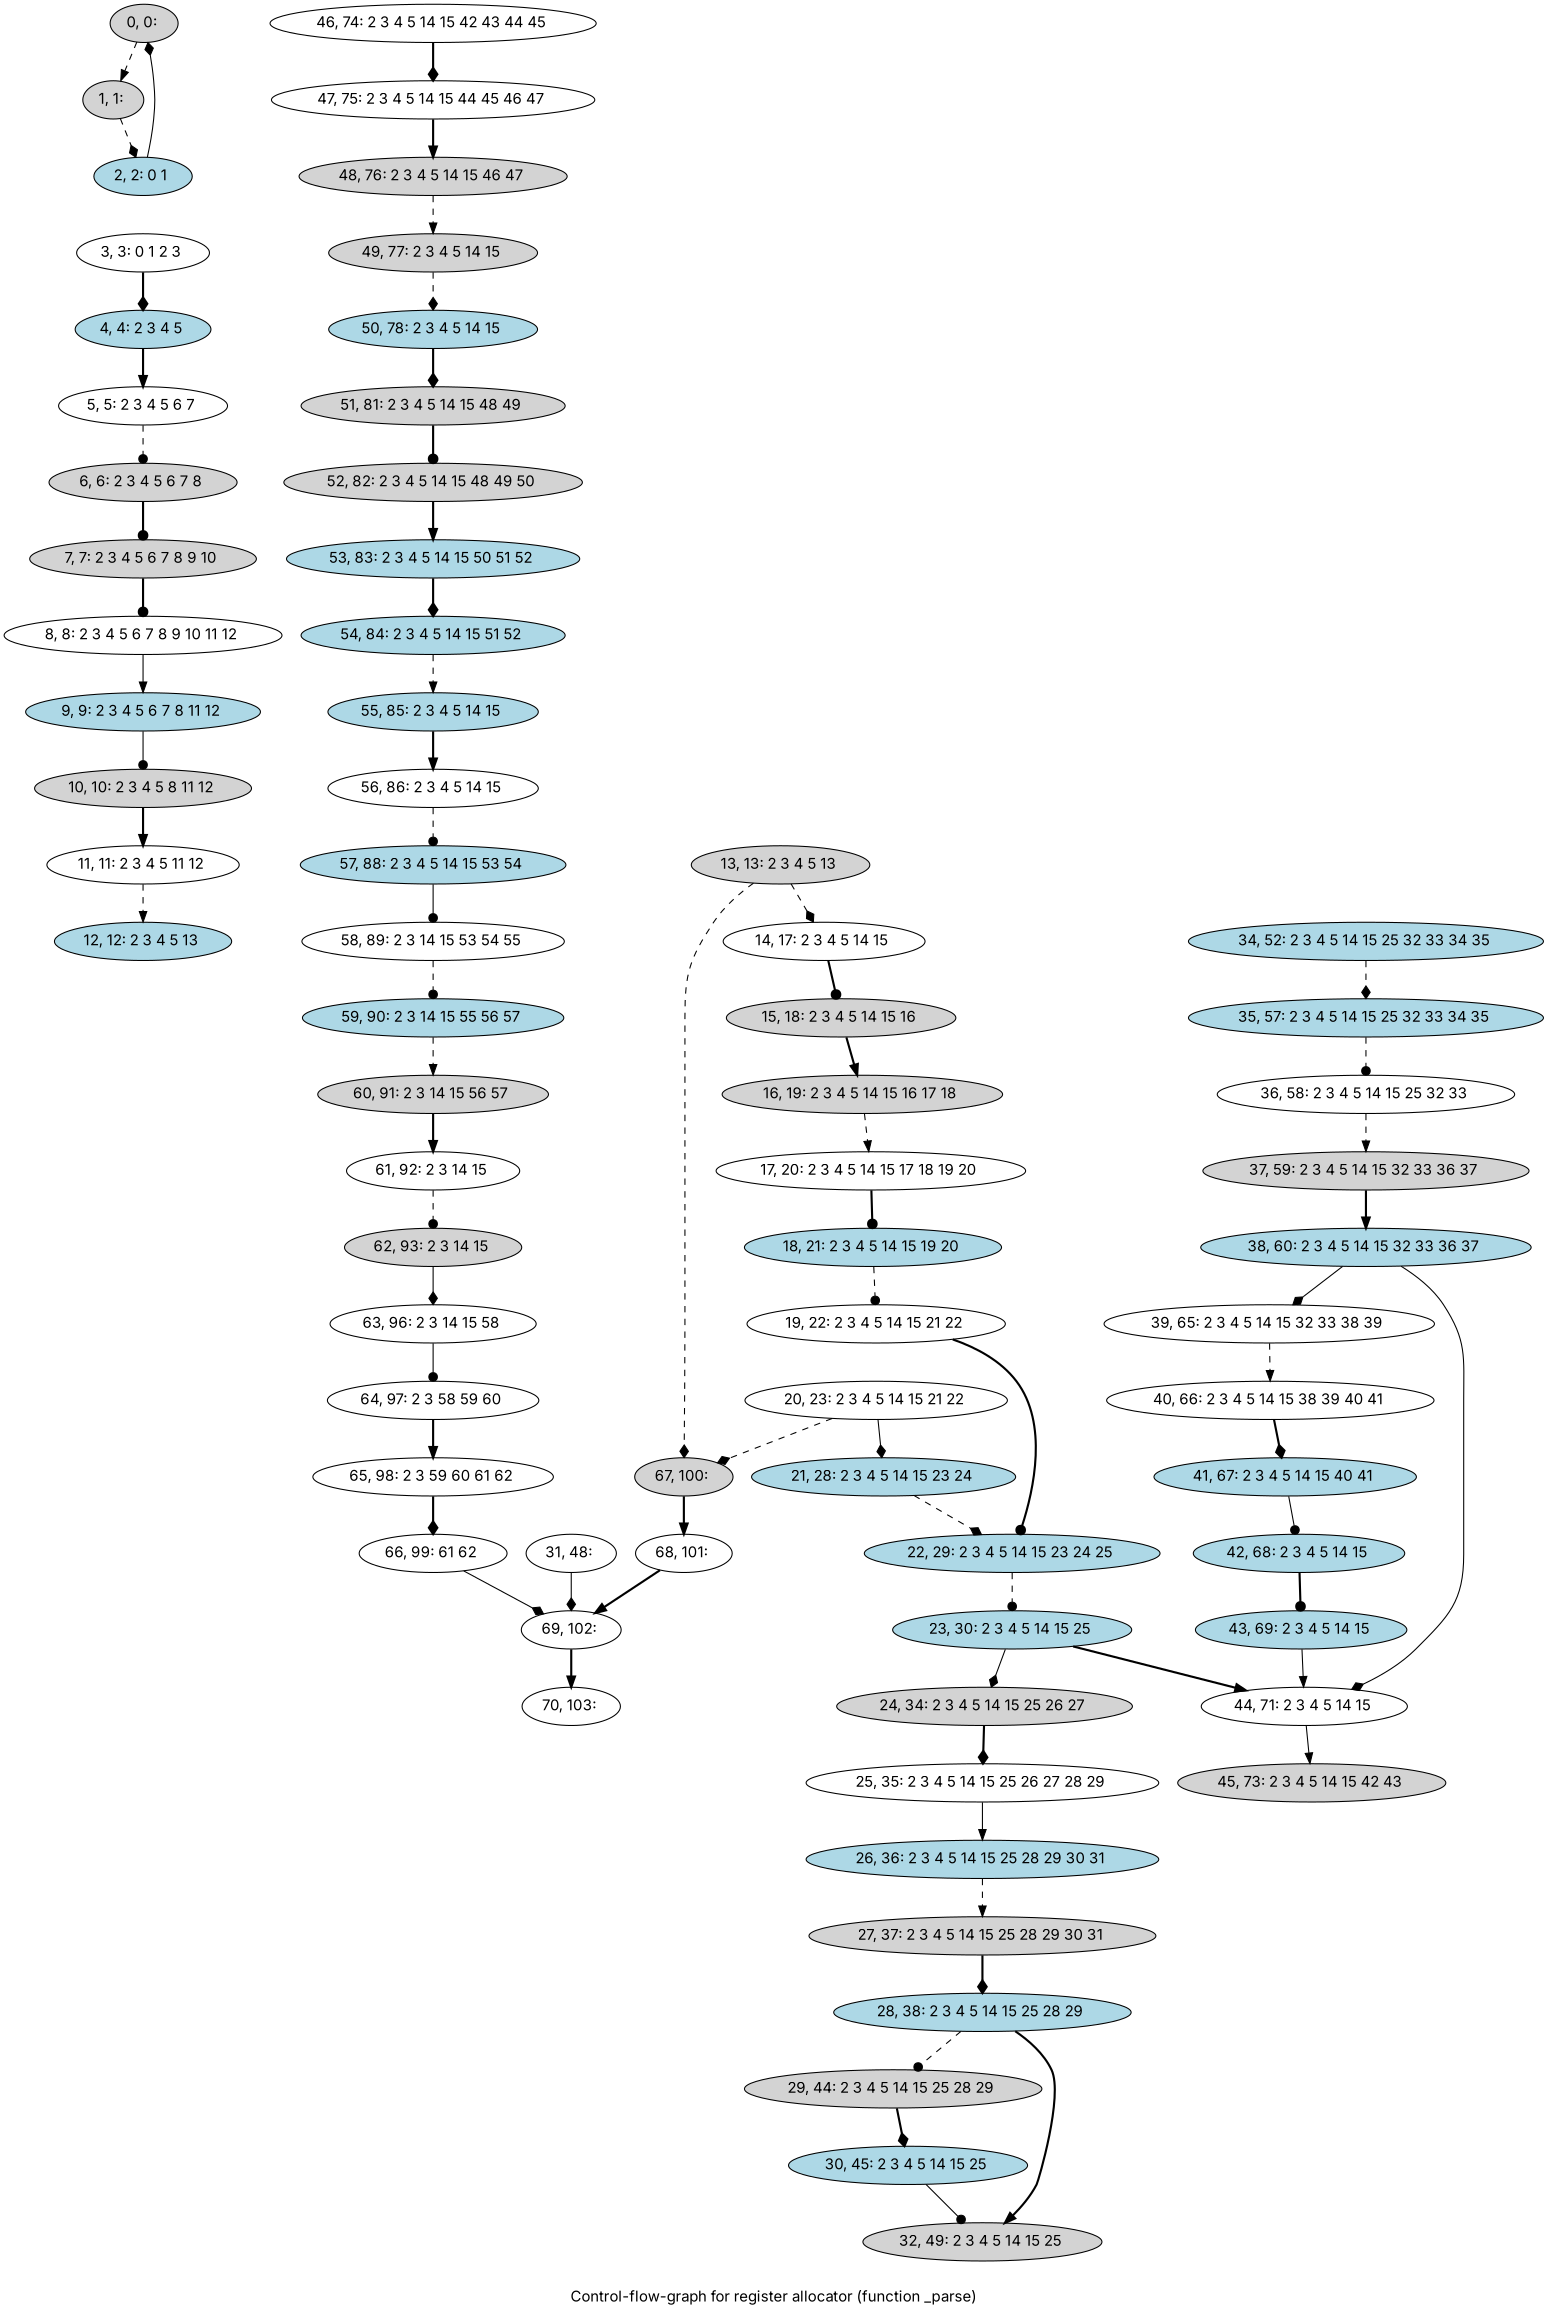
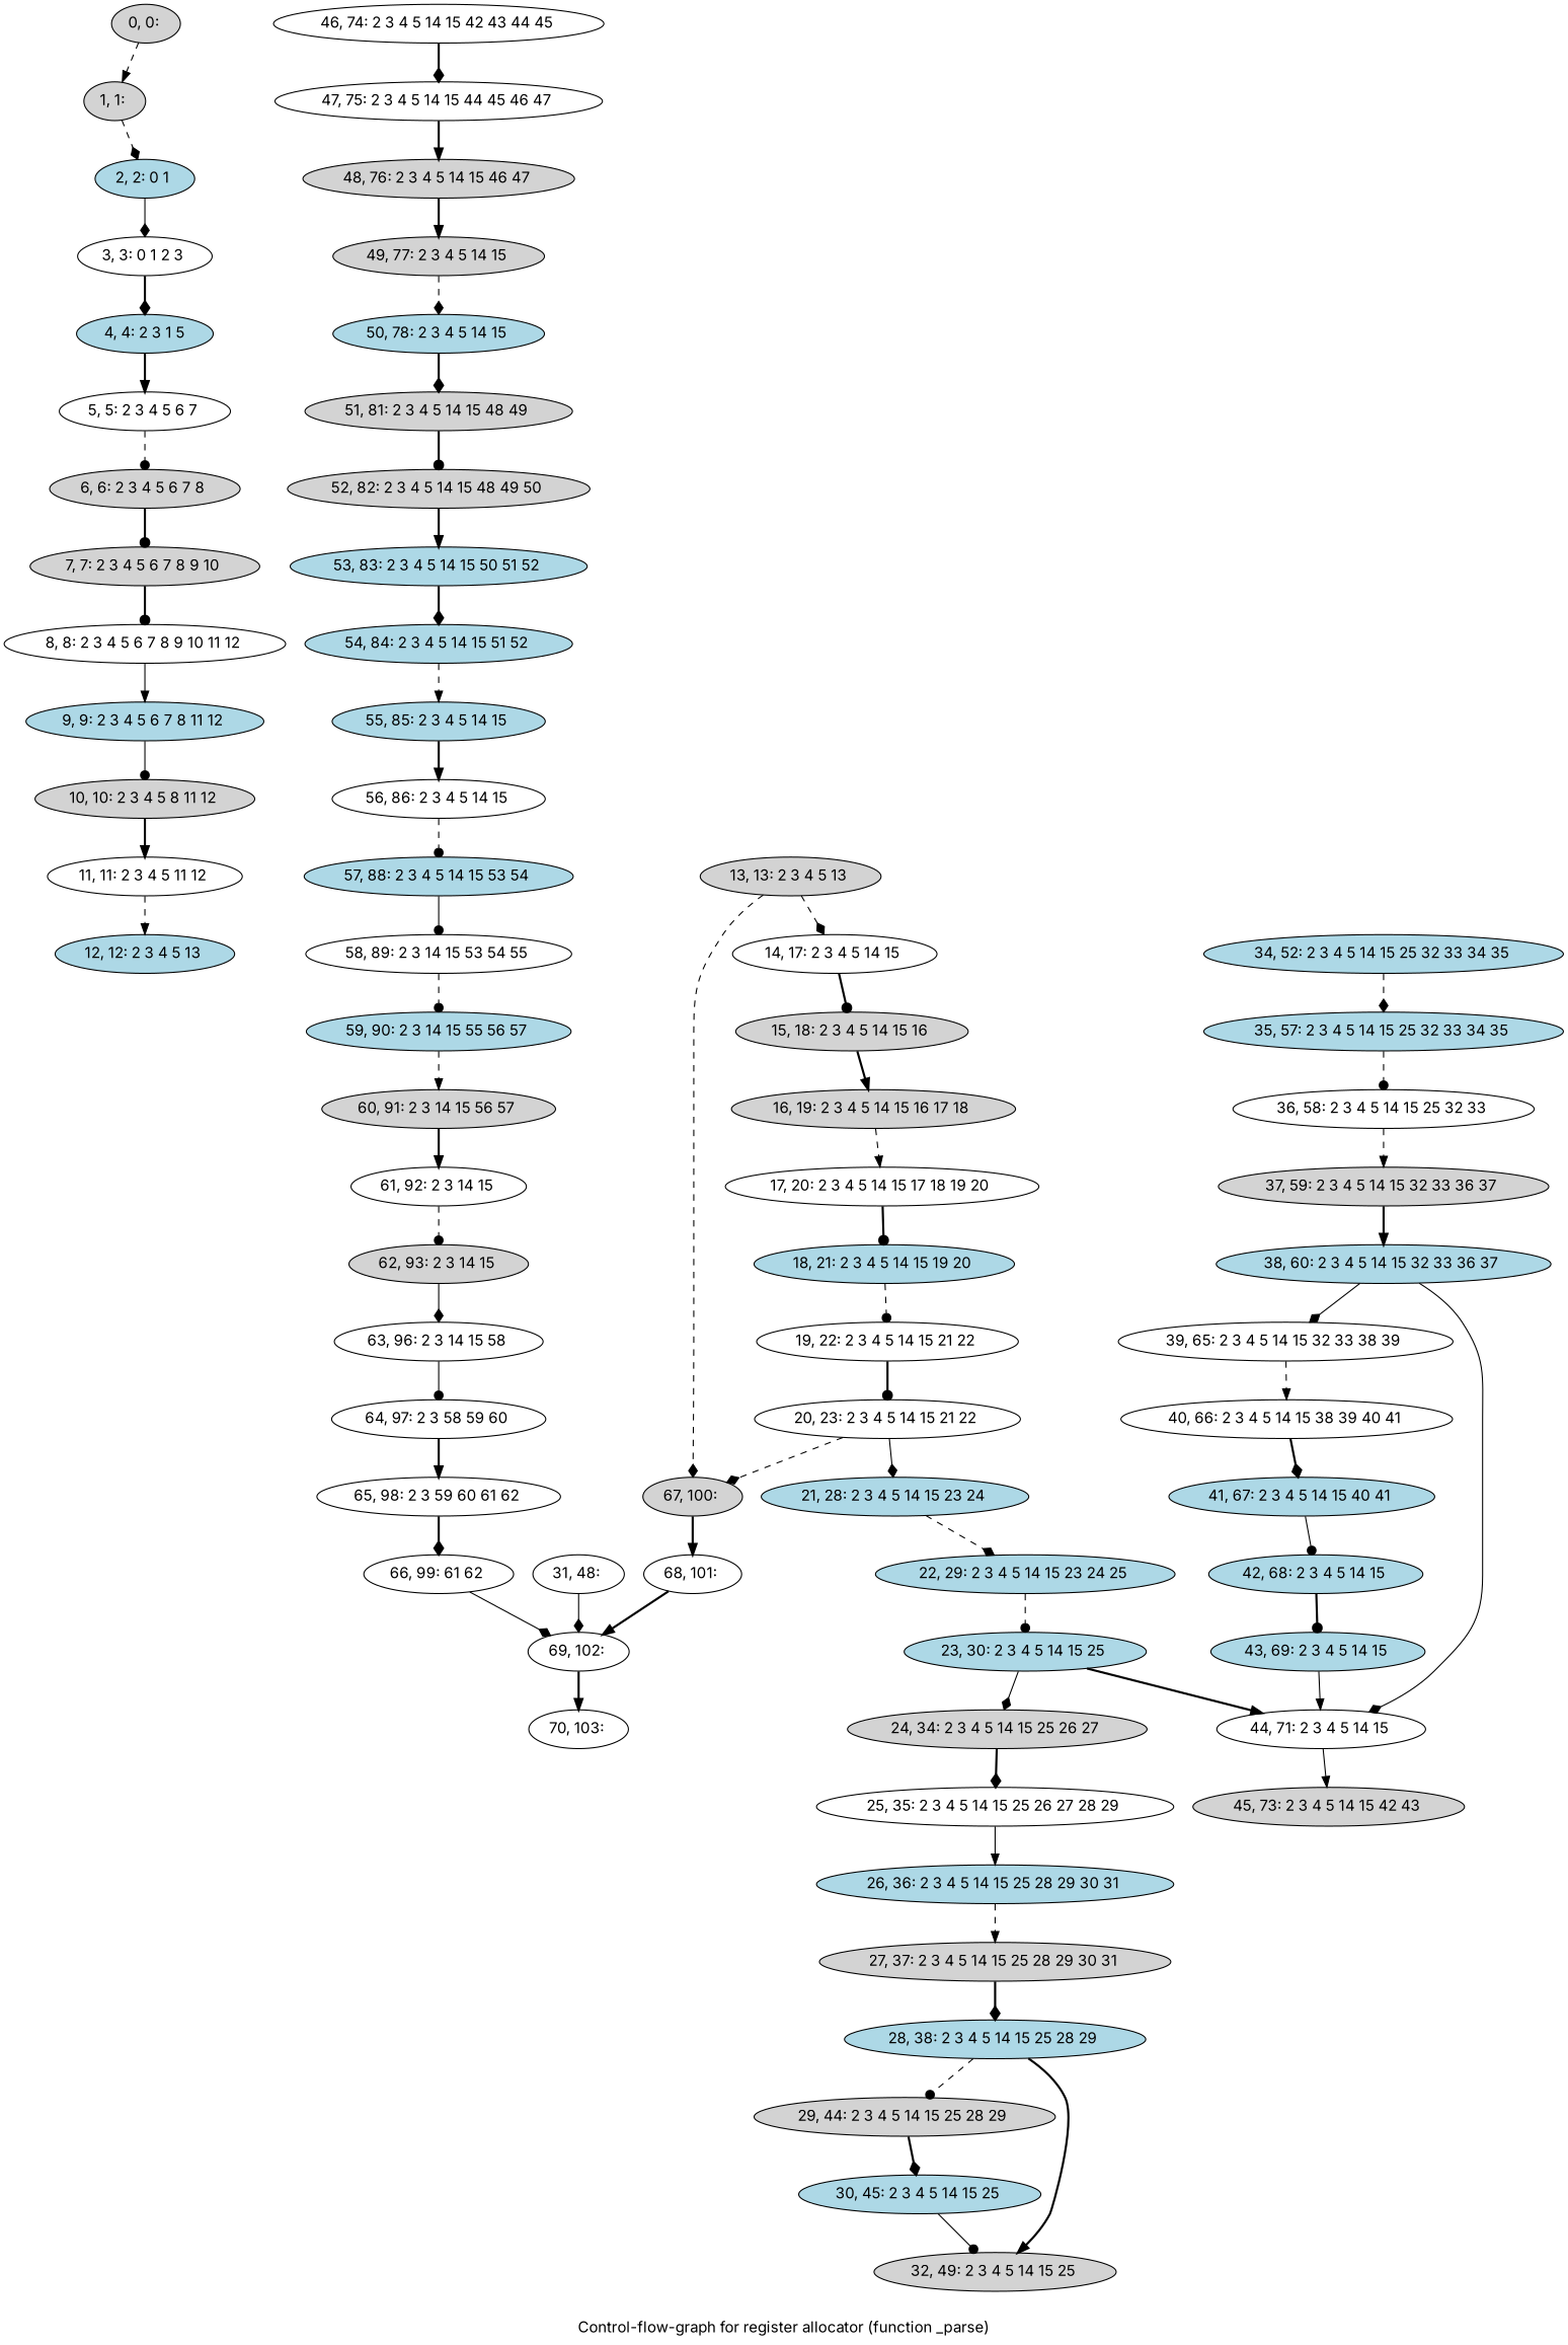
  digraph {
    fontname=Inter
    label="Control-flow-graph for register allocator (function _parse)"
    node [fillcolor=white fontname=Inter style=filled]
    edge [arrowhead=normal fontname=Inter style=bold]
    n1 [fillcolor=lightgrey label="0, 0: "]
    n2 [fillcolor=lightgrey label="1, 1: "]
    n3 [fillcolor=lightblue label="2, 2: 0 1 "]
    n4 [label="3, 3: 0 1 2 3 "]
-   n5 [fillcolor=lightblue label="4, 4: 2 3 4 5 "]
+   n5 [fillcolor=lightblue label="4, 4: 2 3 1 5"]
    n6 [label="5, 5: 2 3 4 5 6 7 "]
    n7 [fillcolor=lightgrey label="6, 6: 2 3 4 5 6 7 8 "]
    n8 [fillcolor=lightgrey label="7, 7: 2 3 4 5 6 7 8 9 10 "]
    n9 [label="8, 8: 2 3 4 5 6 7 8 9 10 11 12 "]
    n10 [fillcolor=lightblue label="9, 9: 2 3 4 5 6 7 8 11 12 "]
    n11 [fillcolor=lightgrey label="10, 10: 2 3 4 5 8 11 12 "]
    n12 [label="11, 11: 2 3 4 5 11 12 "]
    n13 [fillcolor=lightblue label="12, 12: 2 3 4 5 13 "]
    n14 [fillcolor=lightgrey label="13, 13: 2 3 4 5 13 "]
    n15 [label="14, 17: 2 3 4 5 14 15 "]
    n16 [fillcolor=lightgrey label="67, 100: "]
    n17 [fillcolor=lightgrey label="15, 18: 2 3 4 5 14 15 16 "]
    n18 [label="68, 101: "]
    n19 [fillcolor=lightgrey label="16, 19: 2 3 4 5 14 15 16 17 18 "]
    n20 [label="17, 20: 2 3 4 5 14 15 17 18 19 20 "]
    n21 [fillcolor=lightblue label="18, 21: 2 3 4 5 14 15 19 20 "]
    n22 [label="19, 22: 2 3 4 5 14 15 21 22 "]
    n23 [label="20, 23: 2 3 4 5 14 15 21 22 "]
    n24 [fillcolor=lightblue label="21, 28: 2 3 4 5 14 15 23 24 "]
    n25 [fillcolor=lightblue label="22, 29: 2 3 4 5 14 15 23 24 25 "]
    n26 [fillcolor=lightblue label="23, 30: 2 3 4 5 14 15 25 "]
    n27 [fillcolor=lightgrey label="24, 34: 2 3 4 5 14 15 25 26 27 "]
    n28 [label="44, 71: 2 3 4 5 14 15 "]
    n29 [label="25, 35: 2 3 4 5 14 15 25 26 27 28 29 "]
    n30 [fillcolor=lightgrey label="45, 73: 2 3 4 5 14 15 42 43 "]
    n31 [fillcolor=lightblue label="26, 36: 2 3 4 5 14 15 25 28 29 30 31 "]
    n32 [fillcolor=lightgrey label="27, 37: 2 3 4 5 14 15 25 28 29 30 31 "]
    n33 [fillcolor=lightblue label="28, 38: 2 3 4 5 14 15 25 28 29 "]
    n34 [fillcolor=lightgrey label="29, 44: 2 3 4 5 14 15 25 28 29 "]
    n35 [fillcolor=lightgrey label="32, 49: 2 3 4 5 14 15 25 "]
    n36 [fillcolor=lightblue label="30, 45: 2 3 4 5 14 15 25 "]
    n37 [label="31, 48: "]
    n38 [label="69, 102: "]
    n39 [label="70, 103: "]
    n40 [fillcolor=lightblue label="34, 52: 2 3 4 5 14 15 25 32 33 34 35 "]
    n41 [fillcolor=lightblue label="35, 57: 2 3 4 5 14 15 25 32 33 34 35 "]
    n42 [label="36, 58: 2 3 4 5 14 15 25 32 33 "]
    n43 [fillcolor=lightgrey label="37, 59: 2 3 4 5 14 15 32 33 36 37 "]
    n44 [fillcolor=lightblue label="38, 60: 2 3 4 5 14 15 32 33 36 37 "]
    n45 [label="39, 65: 2 3 4 5 14 15 32 33 38 39 "]
    n46 [label="40, 66: 2 3 4 5 14 15 38 39 40 41 "]
    n47 [fillcolor=lightblue label="41, 67: 2 3 4 5 14 15 40 41 "]
    n48 [fillcolor=lightblue label="42, 68: 2 3 4 5 14 15 "]
    n49 [fillcolor=lightblue label="43, 69: 2 3 4 5 14 15 "]
    n50 [label="46, 74: 2 3 4 5 14 15 42 43 44 45 "]
    n51 [label="47, 75: 2 3 4 5 14 15 44 45 46 47 "]
    n52 [fillcolor=lightgrey label="48, 76: 2 3 4 5 14 15 46 47 "]
    n53 [fillcolor=lightgrey label="49, 77: 2 3 4 5 14 15 "]
    n54 [fillcolor=lightblue label="50, 78: 2 3 4 5 14 15 "]
    n55 [fillcolor=lightgrey label="51, 81: 2 3 4 5 14 15 48 49 "]
    n56 [fillcolor=lightgrey label="52, 82: 2 3 4 5 14 15 48 49 50 "]
    n57 [fillcolor=lightblue label="53, 83: 2 3 4 5 14 15 50 51 52 "]
    n58 [fillcolor=lightblue label="54, 84: 2 3 4 5 14 15 51 52 "]
    n59 [fillcolor=lightblue label="55, 85: 2 3 4 5 14 15 "]
    n60 [label="56, 86: 2 3 4 5 14 15 "]
    n61 [fillcolor=lightblue label="57, 88: 2 3 4 5 14 15 53 54 "]
    n62 [label="58, 89: 2 3 14 15 53 54 55 "]
    n63 [fillcolor=lightblue label="59, 90: 2 3 14 15 55 56 57 "]
    n64 [fillcolor=lightgrey label="60, 91: 2 3 14 15 56 57 "]
    n65 [label="61, 92: 2 3 14 15 "]
    n66 [fillcolor=lightgrey label="62, 93: 2 3 14 15 "]
    n67 [label="63, 96: 2 3 14 15 58 "]
    n68 [label="64, 97: 2 3 58 59 60 "]
    n69 [label="65, 98: 2 3 59 60 61 62 "]
    n70 [label="66, 99: 61 62 "]
    n1 -> n2 [style=dashed]
    n2 -> n3 [arrowhead=diamond style=dashed]
-   n3 -> n1 [arrowhead=diamond style=solid]
+   n3 -> n4 [arrowhead=diamond style=solid]
    n4 -> n5 [arrowhead=diamond]
    n5 -> n6
    n6 -> n7 [arrowhead=dot style=dashed]
    n7 -> n8 [arrowhead=dot]
    n8 -> n9 [arrowhead=dot]
    n9 -> n10 [style=solid]
    n10 -> n11 [arrowhead=dot style=solid]
    n11 -> n12
    n12 -> n13 [style=dashed]
    n14 -> n15 [arrowhead=diamond style=dashed]
    n14 -> n16 [arrowhead=diamond style=dashed]
    n15 -> n17 [arrowhead=dot]
    n16 -> n18
    n17 -> n19
    n18 -> n38
    n19 -> n20 [style=dashed]
    n20 -> n21 [arrowhead=dot]
    n21 -> n22 [arrowhead=dot style=dashed]
-   n22 -> n25 [arrowhead=dot]
+   n22 -> n23 [arrowhead=dot]
    n23 -> n16 [arrowhead=diamond style=dashed]
    n23 -> n24 [arrowhead=diamond style=solid]
    n24 -> n25 [arrowhead=diamond style=dashed]
    n25 -> n26 [arrowhead=dot style=dashed]
    n26 -> n27 [arrowhead=diamond style=solid]
    n26 -> n28
    n27 -> n29 [arrowhead=diamond]
    n28 -> n30 [style=solid]
    n29 -> n31 [style=solid]
    n31 -> n32 [style=dashed]
    n32 -> n33 [arrowhead=diamond]
    n33 -> n34 [arrowhead=dot style=dashed]
    n33 -> n35
    n34 -> n36 [arrowhead=diamond]
    n36 -> n35 [arrowhead=dot style=solid]
    n37 -> n38 [arrowhead=diamond style=solid]
    n38 -> n39
    n40 -> n41 [arrowhead=diamond style=dashed]
    n41 -> n42 [arrowhead=dot style=dashed]
    n42 -> n43 [style=dashed]
    n43 -> n44
    n44 -> n28 [arrowhead=diamond style=solid]
    n44 -> n45 [arrowhead=diamond style=solid]
    n45 -> n46 [style=dashed]
    n46 -> n47 [arrowhead=diamond]
    n47 -> n48 [arrowhead=dot style=solid]
    n48 -> n49 [arrowhead=dot]
    n49 -> n28 [style=solid]
    n50 -> n51 [arrowhead=diamond]
    n51 -> n52
-   n52 -> n53 [style=dashed]
+   n52 -> n53
    n53 -> n54 [arrowhead=diamond style=dashed]
    n54 -> n55 [arrowhead=diamond]
    n55 -> n56 [arrowhead=dot]
    n56 -> n57
    n57 -> n58 [arrowhead=diamond]
    n58 -> n59 [style=dashed]
    n59 -> n60
    n60 -> n61 [arrowhead=dot style=dashed]
    n61 -> n62 [arrowhead=dot style=solid]
    n62 -> n63 [arrowhead=dot style=dashed]
    n63 -> n64 [style=dashed]
    n64 -> n65
    n65 -> n66 [arrowhead=dot style=dashed]
    n66 -> n67 [arrowhead=diamond style=solid]
    n67 -> n68 [arrowhead=dot style=solid]
    n68 -> n69
    n69 -> n70 [arrowhead=diamond]
    n70 -> n38 [arrowhead=diamond style=solid]
  }
